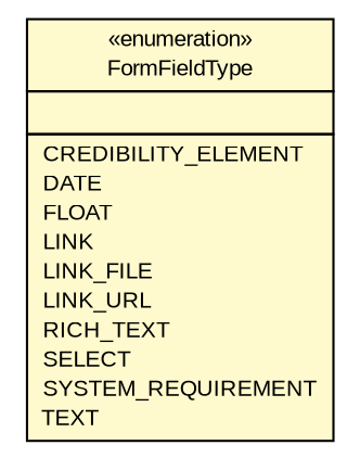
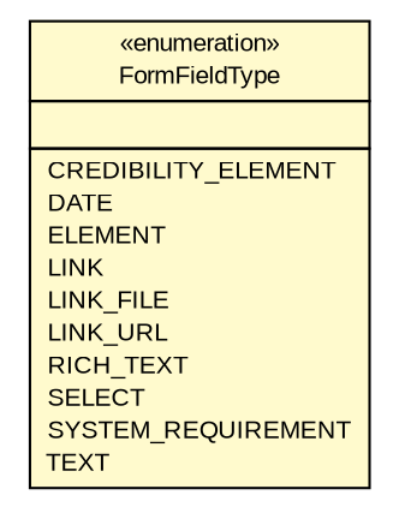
  digraph {
    nodesep=0.25
    ranksep=0.5
-   n1 [fontcolor=black fontname=arial fontsize=10.0 label=<<table title="gov.sandia.cf.model.FormFieldType" border="0" cellborder="1" cellspacing="0" cellpadding="2" port="p" bgcolor="lemonChiffon" href="./FormFieldType.html"> 		<tr><td><table border="0" cellspacing="0" cellpadding="1"> <tr><td align="center" balign="center"> &#171;enumeration&#187; </td></tr> <tr><td align="center" balign="center"> FormFieldType </td></tr> 		</table></td></tr> 		<tr><td><table border="0" cellspacing="0" cellpadding="1"> <tr><td align="left" balign="left">  </td></tr> 		</table></td></tr> 		<tr><td><table border="0" cellspacing="0" cellpadding="1"> <tr><td align="left" balign="left"> CREDIBILITY_ELEMENT </td></tr> <tr><td align="left" balign="left"> DATE </td></tr> <tr><td align="left" balign="left"> FLOAT </td></tr> <tr><td align="left" balign="left"> LINK </td></tr> <tr><td align="left" balign="left"> LINK_FILE </td></tr> <tr><td align="left" balign="left"> LINK_URL </td></tr> <tr><td align="left" balign="left"> RICH_TEXT </td></tr> <tr><td align="left" balign="left"> SELECT </td></tr> <tr><td align="left" balign="left"> SYSTEM_REQUIREMENT </td></tr> <tr><td align="left" balign="left"> TEXT </td></tr> 		</table></td></tr> 		</table>> shape=plaintext]
+   n1 [fontcolor=black fontname=arial fontsize=10.0 label=<<table title="gov.sandia.cf.model.FormFieldType" border="0" cellborder="1" cellspacing="0" cellpadding="2" port="p" bgcolor="lemonChiffon" href="./FormFieldType.html"> 		<tr><td><table border="0" cellspacing="0" cellpadding="1"> <tr><td align="center" balign="center"> &#171;enumeration&#187; </td></tr> <tr><td align="center" balign="center"> FormFieldType </td></tr> 		</table></td></tr> 		<tr><td><table border="0" cellspacing="0" cellpadding="1"> <tr><td align="left" balign="left">  </td></tr> 		</table></td></tr> 		<tr><td><table border="0" cellspacing="0" cellpadding="1"> <tr><td align="left" balign="left"> CREDIBILITY_ELEMENT </td></tr> <tr><td align="left" balign="left"> DATE </td></tr> <tr><td align="left" balign="left"> ELEMENT </td></tr> <tr><td align="left" balign="left"> LINK </td></tr> <tr><td align="left" balign="left"> LINK_FILE </td></tr> <tr><td align="left" balign="left"> LINK_URL </td></tr> <tr><td align="left" balign="left"> RICH_TEXT </td></tr> <tr><td align="left" balign="left"> SELECT </td></tr> <tr><td align="left" balign="left"> SYSTEM_REQUIREMENT </td></tr> <tr><td align="left" balign="left"> TEXT </td></tr> 		</table></td></tr> 		</table>> shape=plaintext]
  }
